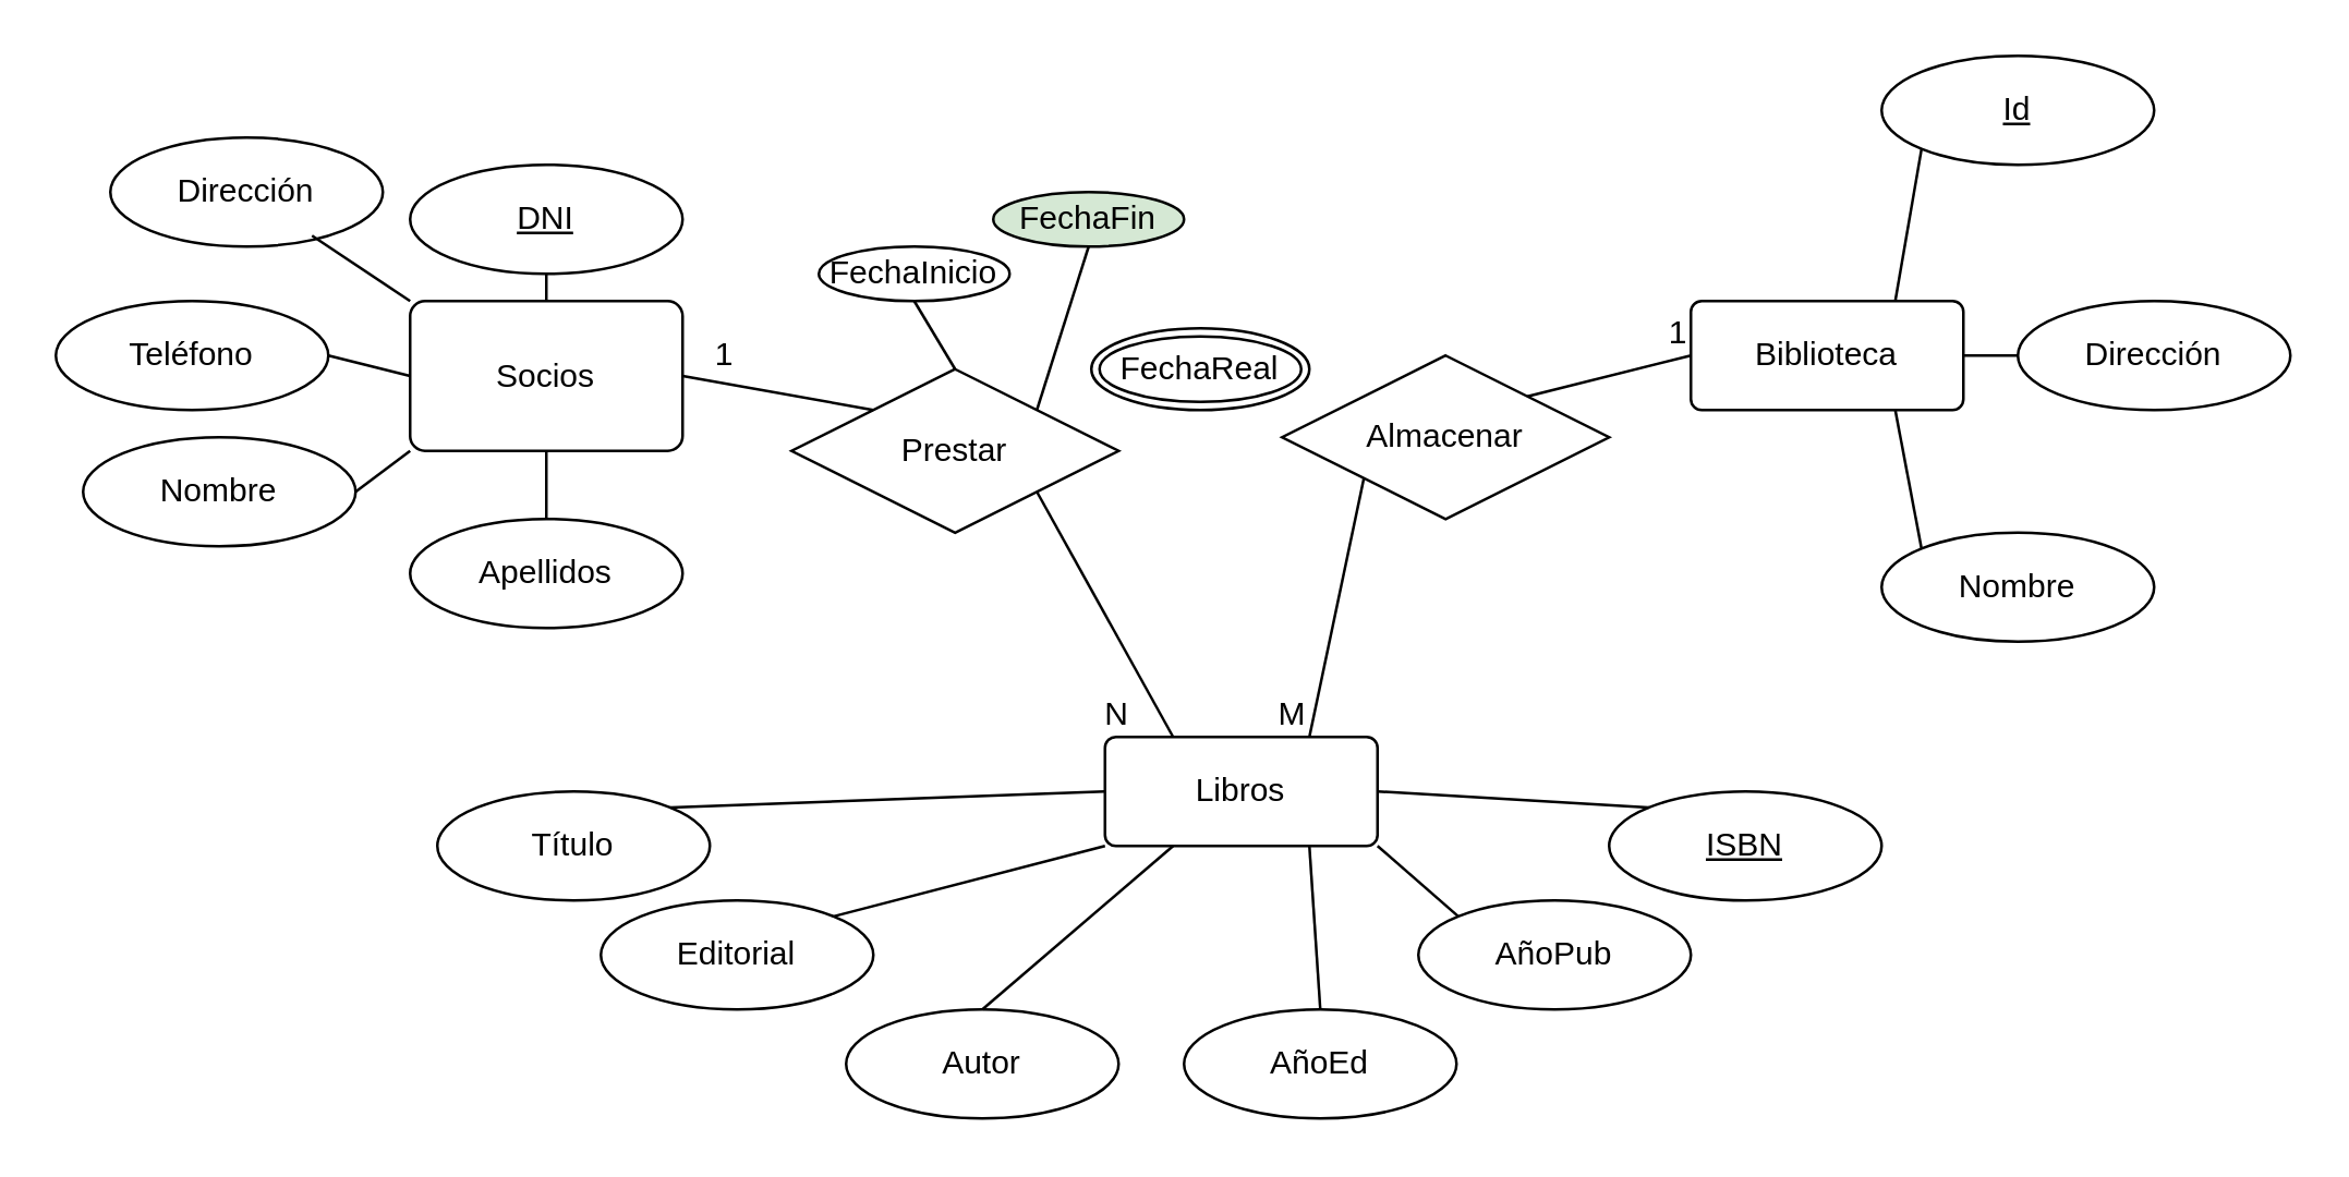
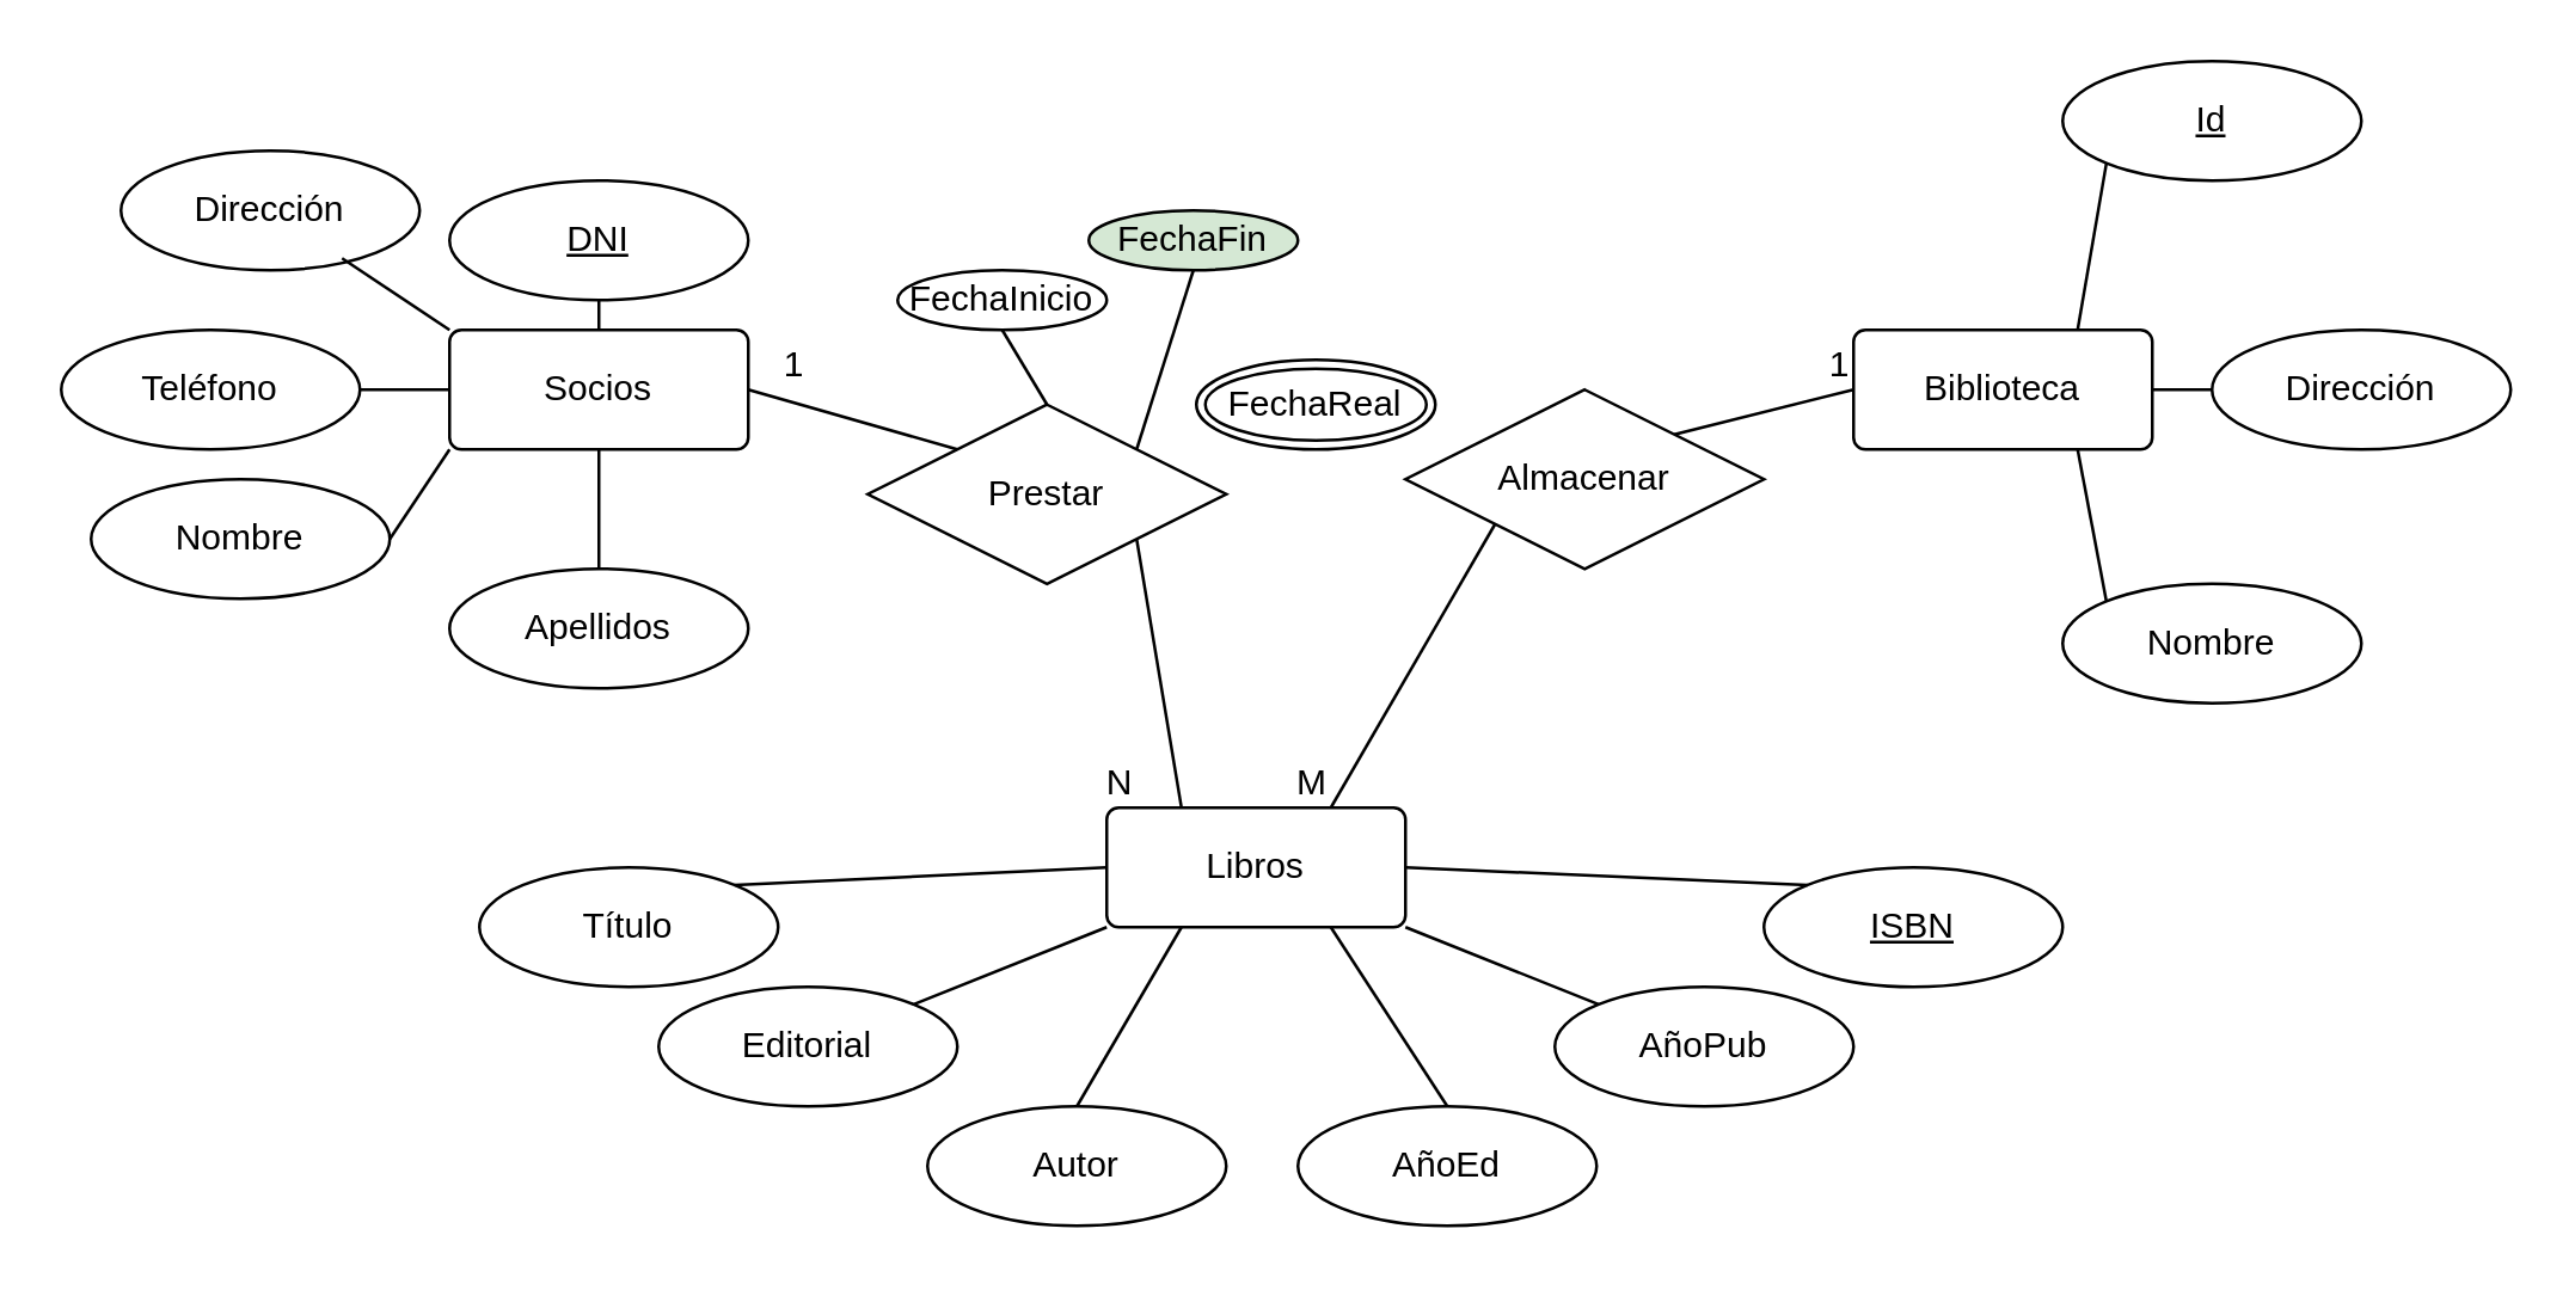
  <mxCell id="0" />
  <mxCell id="1" parent="0" />
- <mxCell id="2" value="Libros" style="rounded=1;arcSize=10;whiteSpace=wrap;html=1;align=center;" vertex="1" parent="1"><mxGeometry x="405" y="270" width="100" height="40" as="geometry" /></mxCell>
+ <mxCell id="2" value="Libros" style="rounded=1;arcSize=10;whiteSpace=wrap;html=1;align=center;" vertex="1" parent="1"><mxGeometry x="370" y="270" width="100" height="40" as="geometry" /></mxCell>
  <mxCell id="3" value="Título" style="ellipse;whiteSpace=wrap;html=1;align=center;" vertex="1" parent="1"><mxGeometry x="160" y="290" width="100" height="40" as="geometry" /></mxCell>
  <mxCell id="4" value="Editorial" style="ellipse;whiteSpace=wrap;html=1;align=center;" vertex="1" parent="1"><mxGeometry x="220" y="330" width="100" height="40" as="geometry" /></mxCell>
  <mxCell id="5" value="Autor" style="ellipse;whiteSpace=wrap;html=1;align=center;" vertex="1" parent="1"><mxGeometry x="310" y="370" width="100" height="40" as="geometry" /></mxCell>
  <mxCell id="6" value="AñoEd" style="ellipse;whiteSpace=wrap;html=1;align=center;" vertex="1" parent="1"><mxGeometry x="434" y="370" width="100" height="40" as="geometry" /></mxCell>
  <mxCell id="7" value="AñoPub" style="ellipse;whiteSpace=wrap;html=1;align=center;" vertex="1" parent="1"><mxGeometry x="520" y="330" width="100" height="40" as="geometry" /></mxCell>
  <mxCell id="8" value="ISBN" style="ellipse;whiteSpace=wrap;html=1;align=center;fontStyle=4;" vertex="1" parent="1"><mxGeometry x="590" y="290" width="100" height="40" as="geometry" /></mxCell>
  <mxCell id="9" value="" style="endArrow=none;html=1;rounded=0;entryX=0;entryY=0.5;entryDx=0;entryDy=0;exitX=1;exitY=0;exitDx=0;exitDy=0;" edge="1" parent="1" source="3" target="2"><mxGeometry relative="1" as="geometry"><mxPoint x="170" y="210" as="sourcePoint" /><mxPoint x="330" y="210" as="targetPoint" /></mxGeometry></mxCell>
  <mxCell id="10" value="" style="endArrow=none;html=1;rounded=0;entryX=0;entryY=1;entryDx=0;entryDy=0;exitX=1;exitY=0;exitDx=0;exitDy=0;" edge="1" parent="1" source="4" target="2"><mxGeometry relative="1" as="geometry"><mxPoint x="330" y="319" as="sourcePoint" /><mxPoint x="490" y="319" as="targetPoint" /></mxGeometry></mxCell>
  <mxCell id="11" value="" style="endArrow=none;html=1;rounded=0;exitX=0.25;exitY=1;exitDx=0;exitDy=0;entryX=0.5;entryY=0;entryDx=0;entryDy=0;" edge="1" parent="1" source="2" target="5"><mxGeometry relative="1" as="geometry"><mxPoint x="410" y="300" as="sourcePoint" /><mxPoint x="570" y="300" as="targetPoint" /></mxGeometry></mxCell>
  <mxCell id="12" value="" style="endArrow=none;html=1;rounded=0;exitX=0.75;exitY=1;exitDx=0;exitDy=0;entryX=0.5;entryY=0;entryDx=0;entryDy=0;" edge="1" parent="1" source="2" target="6"><mxGeometry relative="1" as="geometry"><mxPoint x="440" y="289.5" as="sourcePoint" /><mxPoint x="600" y="289.5" as="targetPoint" /></mxGeometry></mxCell>
  <mxCell id="13" value="" style="endArrow=none;html=1;rounded=0;exitX=1;exitY=1;exitDx=0;exitDy=0;entryX=0;entryY=0;entryDx=0;entryDy=0;" edge="1" parent="1" source="2" target="7"><mxGeometry relative="1" as="geometry"><mxPoint x="510" y="200" as="sourcePoint" /><mxPoint x="670" y="200" as="targetPoint" /></mxGeometry></mxCell>
  <mxCell id="14" value="" style="endArrow=none;html=1;rounded=0;exitX=1;exitY=0.5;exitDx=0;exitDy=0;entryX=0;entryY=0;entryDx=0;entryDy=0;" edge="1" parent="1" source="2" target="8"><mxGeometry relative="1" as="geometry"><mxPoint x="500" y="254.5" as="sourcePoint" /><mxPoint x="660" y="254.5" as="targetPoint" /></mxGeometry></mxCell>
  <mxCell id="15" value="Biblioteca" style="rounded=1;arcSize=10;whiteSpace=wrap;html=1;align=center;" vertex="1" parent="1"><mxGeometry x="620" y="110" width="100" height="40" as="geometry" /></mxCell>
  <mxCell id="16" value="Id" style="ellipse;whiteSpace=wrap;html=1;align=center;fontStyle=4;" vertex="1" parent="1"><mxGeometry x="690" y="20" width="100" height="40" as="geometry" /></mxCell>
  <mxCell id="17" value="Nombre" style="ellipse;whiteSpace=wrap;html=1;align=center;" vertex="1" parent="1"><mxGeometry x="690" y="195" width="100" height="40" as="geometry" /></mxCell>
  <mxCell id="18" value="Dirección" style="ellipse;whiteSpace=wrap;html=1;align=center;" vertex="1" parent="1"><mxGeometry x="740" y="110" width="100" height="40" as="geometry" /></mxCell>
  <mxCell id="19" value="" style="endArrow=none;html=1;rounded=0;entryX=0;entryY=1;entryDx=0;entryDy=0;exitX=0.75;exitY=0;exitDx=0;exitDy=0;" edge="1" parent="1" source="15" target="16"><mxGeometry relative="1" as="geometry"><mxPoint x="510" y="200" as="sourcePoint" /><mxPoint x="670" y="200" as="targetPoint" /></mxGeometry></mxCell>
  <mxCell id="20" value="" style="endArrow=none;html=1;rounded=0;entryX=0;entryY=0.5;entryDx=0;entryDy=0;exitX=1;exitY=0.5;exitDx=0;exitDy=0;" edge="1" parent="1" source="15" target="18"><mxGeometry relative="1" as="geometry"><mxPoint x="510" y="200" as="sourcePoint" /><mxPoint x="670" y="200" as="targetPoint" /></mxGeometry></mxCell>
  <mxCell id="21" value="" style="endArrow=none;html=1;rounded=0;entryX=0;entryY=0;entryDx=0;entryDy=0;exitX=0.75;exitY=1;exitDx=0;exitDy=0;" edge="1" parent="1" source="15" target="17"><mxGeometry relative="1" as="geometry"><mxPoint x="510" y="200" as="sourcePoint" /><mxPoint x="670" y="200" as="targetPoint" /></mxGeometry></mxCell>
- <mxCell id="22" value="Socios" style="rounded=1;arcSize=10;whiteSpace=wrap;html=1;align=center;" vertex="1" parent="1"><mxGeometry x="150" y="110" width="100" height="55" as="geometry" /></mxCell>
+ <mxCell id="22" value="Socios" style="rounded=1;arcSize=10;whiteSpace=wrap;html=1;align=center;" vertex="1" parent="1"><mxGeometry x="150" y="110" width="100" height="40" as="geometry" /></mxCell>
  <mxCell id="23" value="DNI" style="ellipse;whiteSpace=wrap;html=1;align=center;fontStyle=4;" vertex="1" parent="1"><mxGeometry x="150" y="60" width="100" height="40" as="geometry" /></mxCell>
  <mxCell id="24" value="Dirección" style="ellipse;whiteSpace=wrap;html=1;align=center;" vertex="1" parent="1"><mxGeometry x="40" y="50" width="100" height="40" as="geometry" /></mxCell>
  <mxCell id="25" value="Teléfono" style="ellipse;whiteSpace=wrap;html=1;align=center;" vertex="1" parent="1"><mxGeometry y="110" width="100" height="40" as="geometry" x="20" /></mxCell>
  <mxCell id="26" value="Nombre" style="ellipse;whiteSpace=wrap;html=1;align=center;" vertex="1" parent="1"><mxGeometry x="30" y="160" width="100" height="40" as="geometry" /></mxCell>
  <mxCell id="27" value="Apellidos" style="ellipse;whiteSpace=wrap;html=1;align=center;" vertex="1" parent="1"><mxGeometry x="150" y="190" width="100" height="40" as="geometry" /></mxCell>
  <mxCell id="28" value="" style="endArrow=none;html=1;rounded=0;exitX=0.5;exitY=0;exitDx=0;exitDy=0;entryX=0.5;entryY=1;entryDx=0;entryDy=0;" edge="1" parent="1" source="27" target="22"><mxGeometry relative="1" as="geometry"><mxPoint x="354" y="179.5" as="sourcePoint" /><mxPoint x="514" y="179.5" as="targetPoint" /></mxGeometry></mxCell>
  <mxCell id="29" value="" style="endArrow=none;html=1;rounded=0;entryX=0;entryY=1;entryDx=0;entryDy=0;exitX=1;exitY=0.5;exitDx=0;exitDy=0;" edge="1" parent="1" source="26" target="22"><mxGeometry relative="1" as="geometry"><mxPoint y="260" as="sourcePoint" x="20" /><mxPoint x="180" y="260" as="targetPoint" /></mxGeometry></mxCell>
  <mxCell id="30" value="" style="endArrow=none;html=1;rounded=0;exitX=1;exitY=0.5;exitDx=0;exitDy=0;entryX=0;entryY=0.5;entryDx=0;entryDy=0;" edge="1" parent="1" source="25" target="22"><mxGeometry relative="1" as="geometry"><mxPoint x="340" y="120" as="sourcePoint" /><mxPoint x="500" y="120" as="targetPoint" /></mxGeometry></mxCell>
  <mxCell id="31" value="" style="endArrow=none;html=1;rounded=0;exitX=0.74;exitY=0.9;exitDx=0;exitDy=0;exitPerimeter=0;entryX=0;entryY=0;entryDx=0;entryDy=0;" edge="1" parent="1" source="24" target="22"><mxGeometry relative="1" as="geometry"><mxPoint x="330" y="160" as="sourcePoint" /><mxPoint x="490" y="160" as="targetPoint" /></mxGeometry></mxCell>
  <mxCell id="32" value="" style="endArrow=none;html=1;rounded=0;exitX=0.5;exitY=1;exitDx=0;exitDy=0;entryX=0.5;entryY=0;entryDx=0;entryDy=0;" edge="1" parent="1" source="23" target="22"><mxGeometry relative="1" as="geometry"><mxPoint x="310" y="80" as="sourcePoint" /><mxPoint x="470" y="80" as="targetPoint" /></mxGeometry></mxCell>
  <mxCell id="33" value="Almacenar" style="shape=rhombus;perimeter=rhombusPerimeter;whiteSpace=wrap;html=1;align=center;" vertex="1" parent="1"><mxGeometry x="470" y="130" width="120" height="60" as="geometry" /></mxCell>
  <mxCell id="34" value="Prestar" style="shape=rhombus;perimeter=rhombusPerimeter;whiteSpace=wrap;html=1;align=center;" vertex="1" parent="1"><mxGeometry x="290" y="135" width="120" height="60" as="geometry" /></mxCell>
  <mxCell id="35" value="" style="endArrow=none;html=1;rounded=0;entryX=0;entryY=0.5;entryDx=0;entryDy=0;exitX=1;exitY=0;exitDx=0;exitDy=0;" edge="1" parent="1" source="33" target="15"><mxGeometry relative="1" as="geometry"><mxPoint x="440" y="100" as="sourcePoint" /><mxPoint x="600" y="100" as="targetPoint" /></mxGeometry></mxCell>
  <mxCell id="36" value="1" style="resizable=0;html=1;whiteSpace=wrap;align=right;verticalAlign=bottom;" connectable="0" vertex="1" parent="35"><mxGeometry x="1" relative="1" as="geometry"><mxPoint as="offset" /></mxGeometry></mxCell>
  <mxCell id="37" value="" style="endArrow=none;html=1;rounded=0;entryX=0.75;entryY=0;entryDx=0;entryDy=0;exitX=0;exitY=1;exitDx=0;exitDy=0;" edge="1" parent="1" source="33" target="2"><mxGeometry relative="1" as="geometry"><mxPoint x="390" y="240" as="sourcePoint" /><mxPoint x="550" y="240" as="targetPoint" /></mxGeometry></mxCell>
  <mxCell id="38" value="M" style="resizable=0;html=1;whiteSpace=wrap;align=right;verticalAlign=bottom;" connectable="0" vertex="1" parent="37"><mxGeometry x="1" relative="1" as="geometry" /></mxCell>
  <mxCell id="39" value="" style="endArrow=none;html=1;rounded=0;entryX=1;entryY=0.5;entryDx=0;entryDy=0;exitX=0;exitY=0;exitDx=0;exitDy=0;" edge="1" parent="1" source="34" target="22"><mxGeometry relative="1" as="geometry"><mxPoint x="300" y="100" as="sourcePoint" /><mxPoint x="460" y="100" as="targetPoint" /></mxGeometry></mxCell>
  <mxCell id="40" value="1" style="resizable=0;html=1;whiteSpace=wrap;align=right;verticalAlign=bottom;" connectable="0" vertex="1" parent="39"><mxGeometry x="1" relative="1" as="geometry"><mxPoint x="20" as="offset" /></mxGeometry></mxCell>
  <mxCell id="41" value="" style="endArrow=none;html=1;rounded=0;entryX=0.25;entryY=0;entryDx=0;entryDy=0;exitX=1;exitY=1;exitDx=0;exitDy=0;" edge="1" parent="1" source="34" target="2"><mxGeometry relative="1" as="geometry"><mxPoint x="270" y="240" as="sourcePoint" /><mxPoint x="430" y="240" as="targetPoint" /></mxGeometry></mxCell>
  <mxCell id="42" value="N" style="resizable=0;html=1;whiteSpace=wrap;align=right;verticalAlign=bottom;" connectable="0" vertex="1" parent="41"><mxGeometry x="1" relative="1" as="geometry"><mxPoint x="-15" as="offset" /></mxGeometry></mxCell>
  <mxCell id="43" value="FechaInicio" style="ellipse;whiteSpace=wrap;html=1;align=center;" vertex="1" parent="1"><mxGeometry x="300" y="90" width="70" height="20" as="geometry" /></mxCell>
  <mxCell id="44" value="FechaFin" style="ellipse;whiteSpace=wrap;html=1;align=center;fillColor=#d5e8d4;" vertex="1" parent="1"><mxGeometry x="364" y="70" width="70" height="20" as="geometry" /></mxCell>
  <mxCell id="45" value="FechaReal" style="ellipse;shape=doubleEllipse;margin=3;whiteSpace=wrap;html=1;align=center;" vertex="1" parent="1"><mxGeometry x="400" y="120" width="80" height="30" as="geometry" /></mxCell>
  <mxCell id="46" value="" style="endArrow=none;html=1;rounded=0;entryX=0.5;entryY=1;entryDx=0;entryDy=0;exitX=0.5;exitY=0;exitDx=0;exitDy=0;" edge="1" parent="1" source="34" target="43"><mxGeometry relative="1" as="geometry"><mxPoint x="220" y="240" as="sourcePoint" /><mxPoint x="380" y="240" as="targetPoint" /></mxGeometry></mxCell>
  <mxCell id="47" value="" style="endArrow=none;html=1;rounded=0;entryX=0.5;entryY=1;entryDx=0;entryDy=0;exitX=1;exitY=0;exitDx=0;exitDy=0;" edge="1" parent="1" source="34" target="44"><mxGeometry relative="1" as="geometry"><mxPoint x="510" y="200" as="sourcePoint" /><mxPoint x="670" y="200" as="targetPoint" /></mxGeometry></mxCell>
